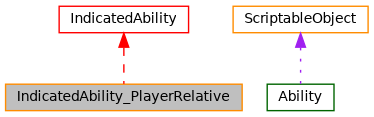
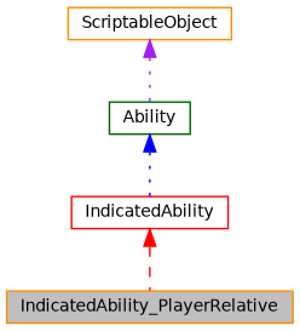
  digraph {
    node [color=darkorange fontname=Helvetica fontsize=10 shape=record]
    edge [dir=back fontname=Helvetica fontsize=10 labelfontname=Helvetica labelfontsize=10 style=dotted]
    n1 [fillcolor=grey75 fontcolor=black height=0.2 label=IndicatedAbility_PlayerRelative style=filled width=0.4]
    n2 [color=red height=0.2 label=IndicatedAbility width=0.4]
    n3 [color=darkgreen height=0.2 label=Ability width=0.4]
    n4 [height=0.2 label=ScriptableObject width=0.4]
    n2 -> n1 [color=red style=dashed]
+   n3 -> n2 [color=blue]
    n4 -> n3 [color=purple]
  }
